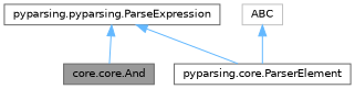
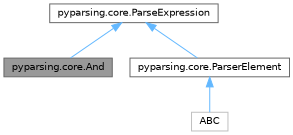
  digraph {
    node [color=gray40 fillcolor=white fontname=Helvetica fontsize=10 shape=box style=filled]
    edge [color=steelblue1 dir=back fontname=Helvetica fontsize=10 labelfontname=Helvetica labelfontsize=10 style=solid]
-   n1 [fillcolor=grey60 fontcolor=black height=0.2 label="core.core.And" width=0.4]
-   n2 [height=0.2 label="pyparsing.pyparsing.ParseExpression" width=0.4]
+   n1 [fillcolor=grey60 fontcolor=black height=0.2 label="pyparsing.core.And" width=0.4]
+   n2 [height=0.2 label="pyparsing.core.ParseExpression" width=0.4]
    n3 [height=0.2 label="pyparsing.core.ParserElement" width=0.4]
    n4 [color=grey75 height=0.2 label=ABC width=0.4]
    n2 -> n1
    n2 -> n3
-   n4 -> n3
+   n3 -> n4
  }
